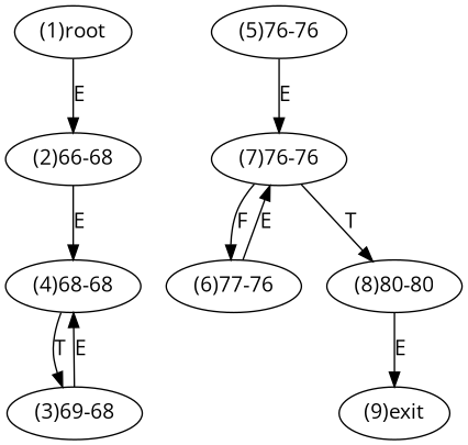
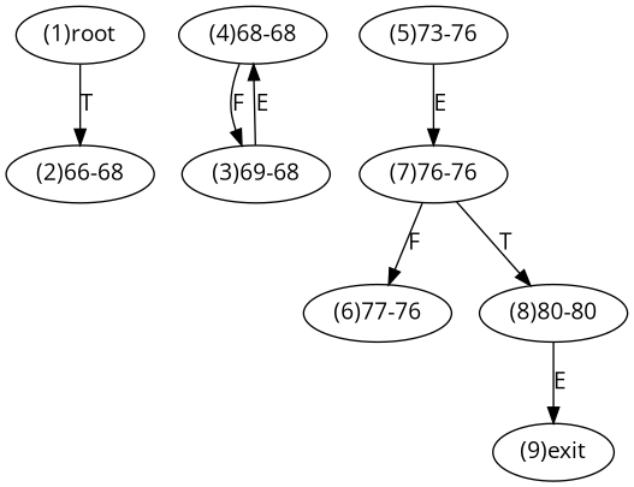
  digraph {
    fontname="Open Sans"
    node [fontname="Open Sans"]
    edge [fontname="Open Sans"]
    n1 [label="(1)root"]
    n2 [label="(2)66-68"]
    n3 [label="(4)68-68"]
    n4 [label="(3)69-68"]
-   n5 [label="(5)76-76"]
+   n5 [label="(5)73-76"]
    n6 [label="(7)76-76"]
    n7 [label="(6)77-76"]
    n8 [label="(8)80-80"]
    n9 [label="(9)exit"]
-   n1 -> n2 [label=E]
-   n2 -> n3 [label=E]
-   n3 -> n4 [label=T]
+   n1 -> n2 [label=T]
+   n3 -> n4 [label=F]
    n4 -> n3 [label=E]
    n5 -> n6 [label=E]
    n6 -> n7 [label=F]
    n6 -> n8 [label=T]
-   n7 -> n6 [label=E]
    n8 -> n9 [label=E]
  }
